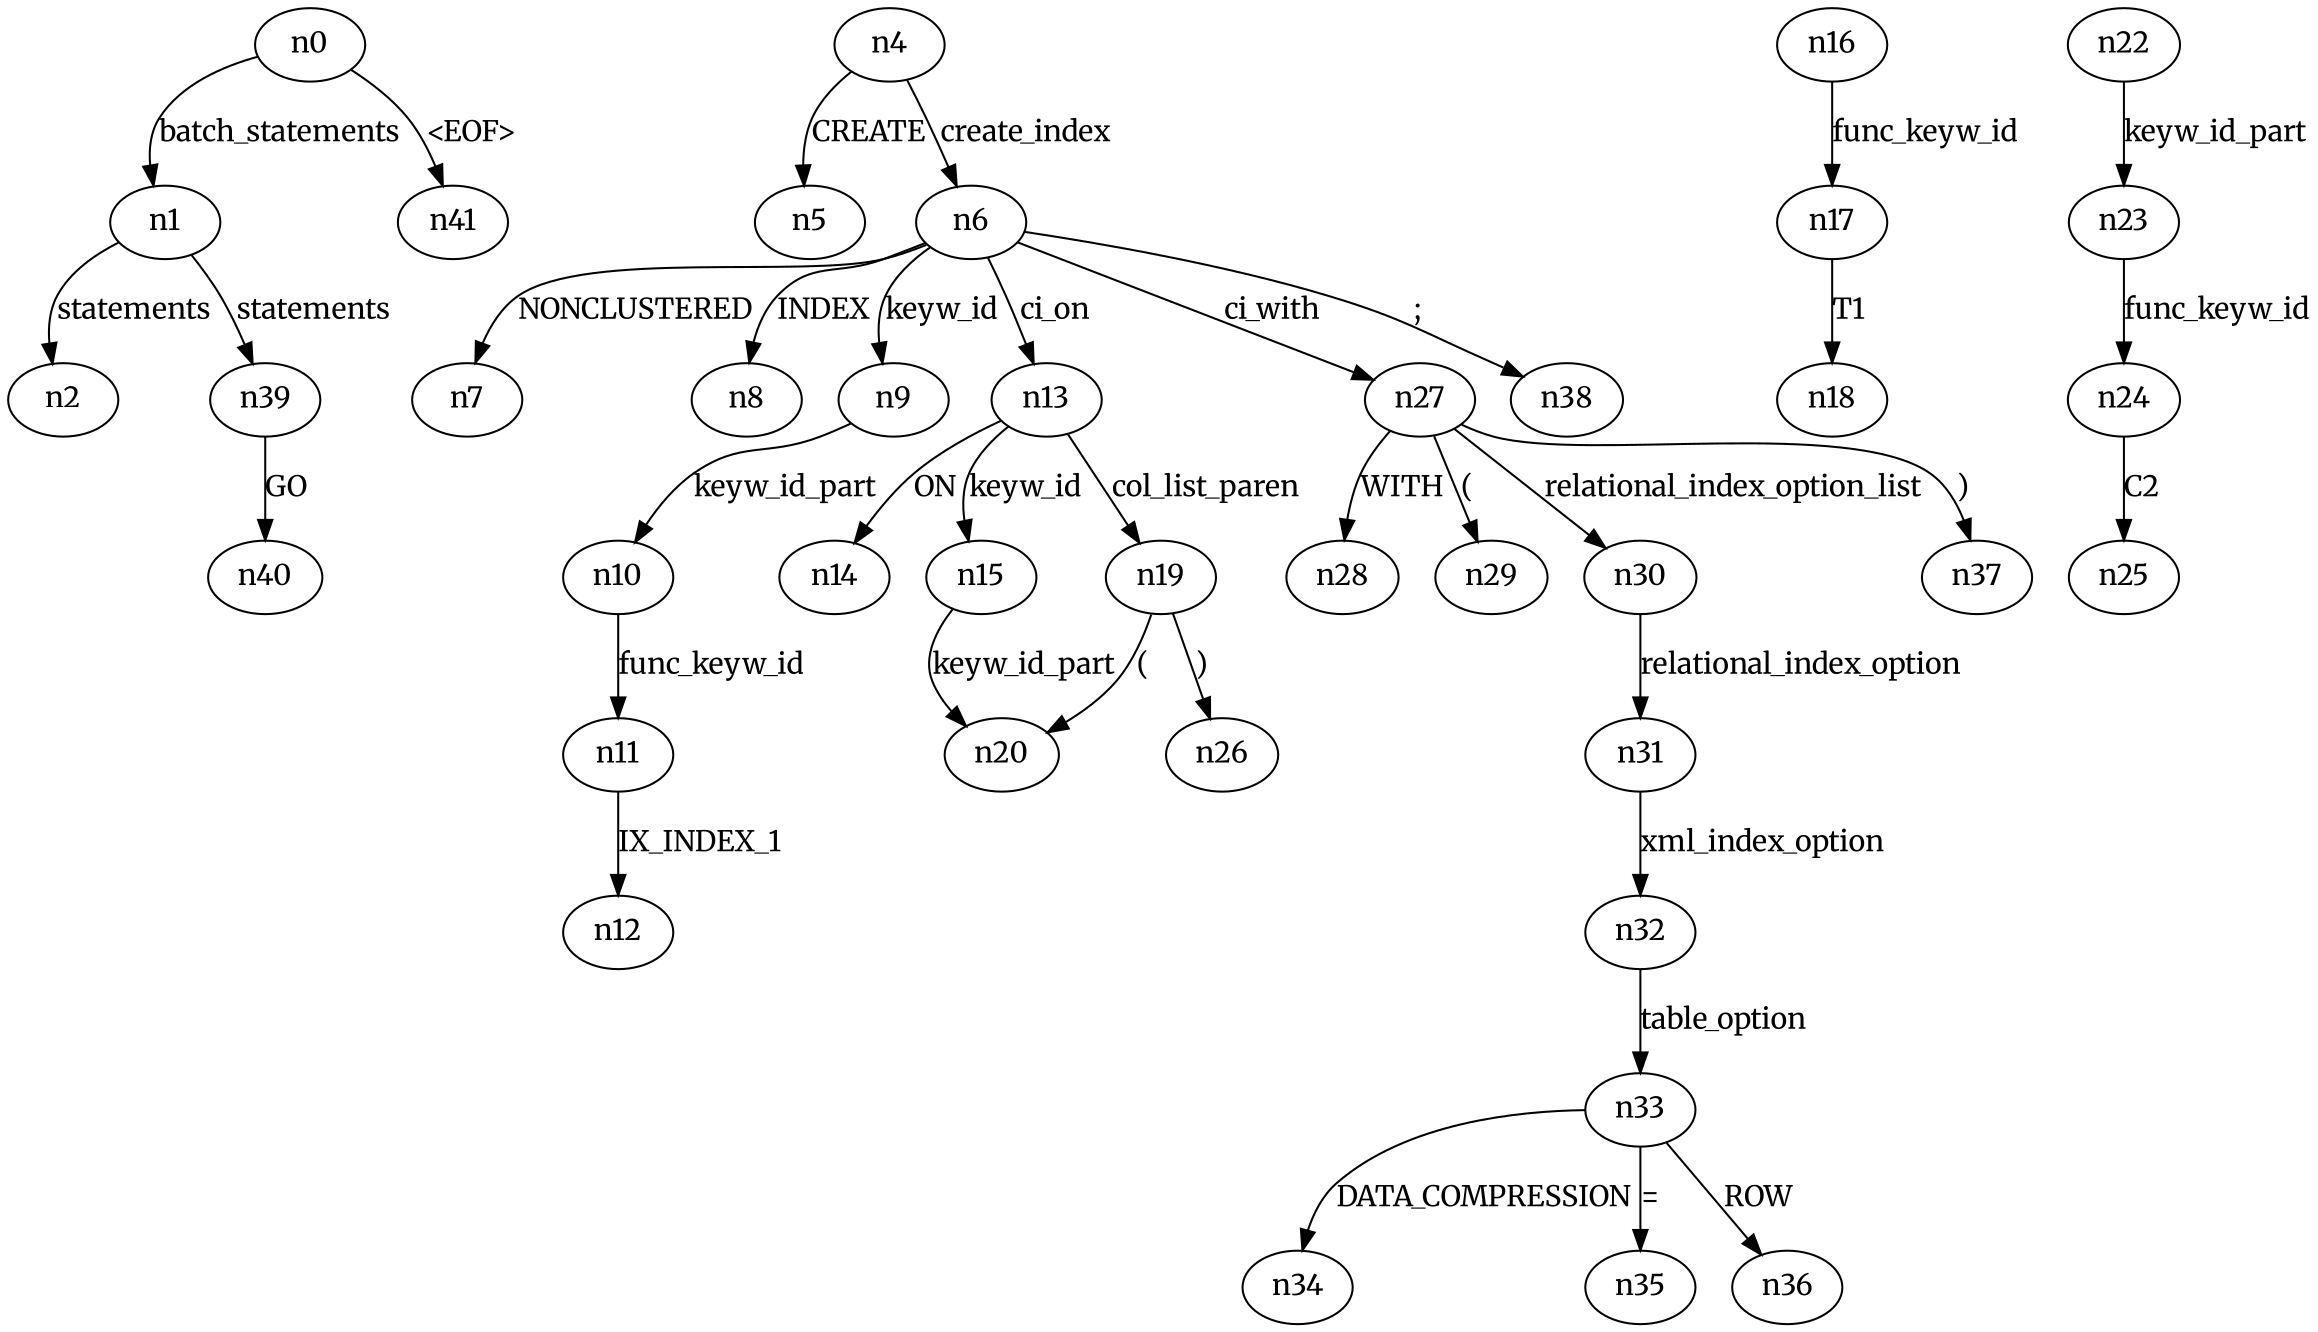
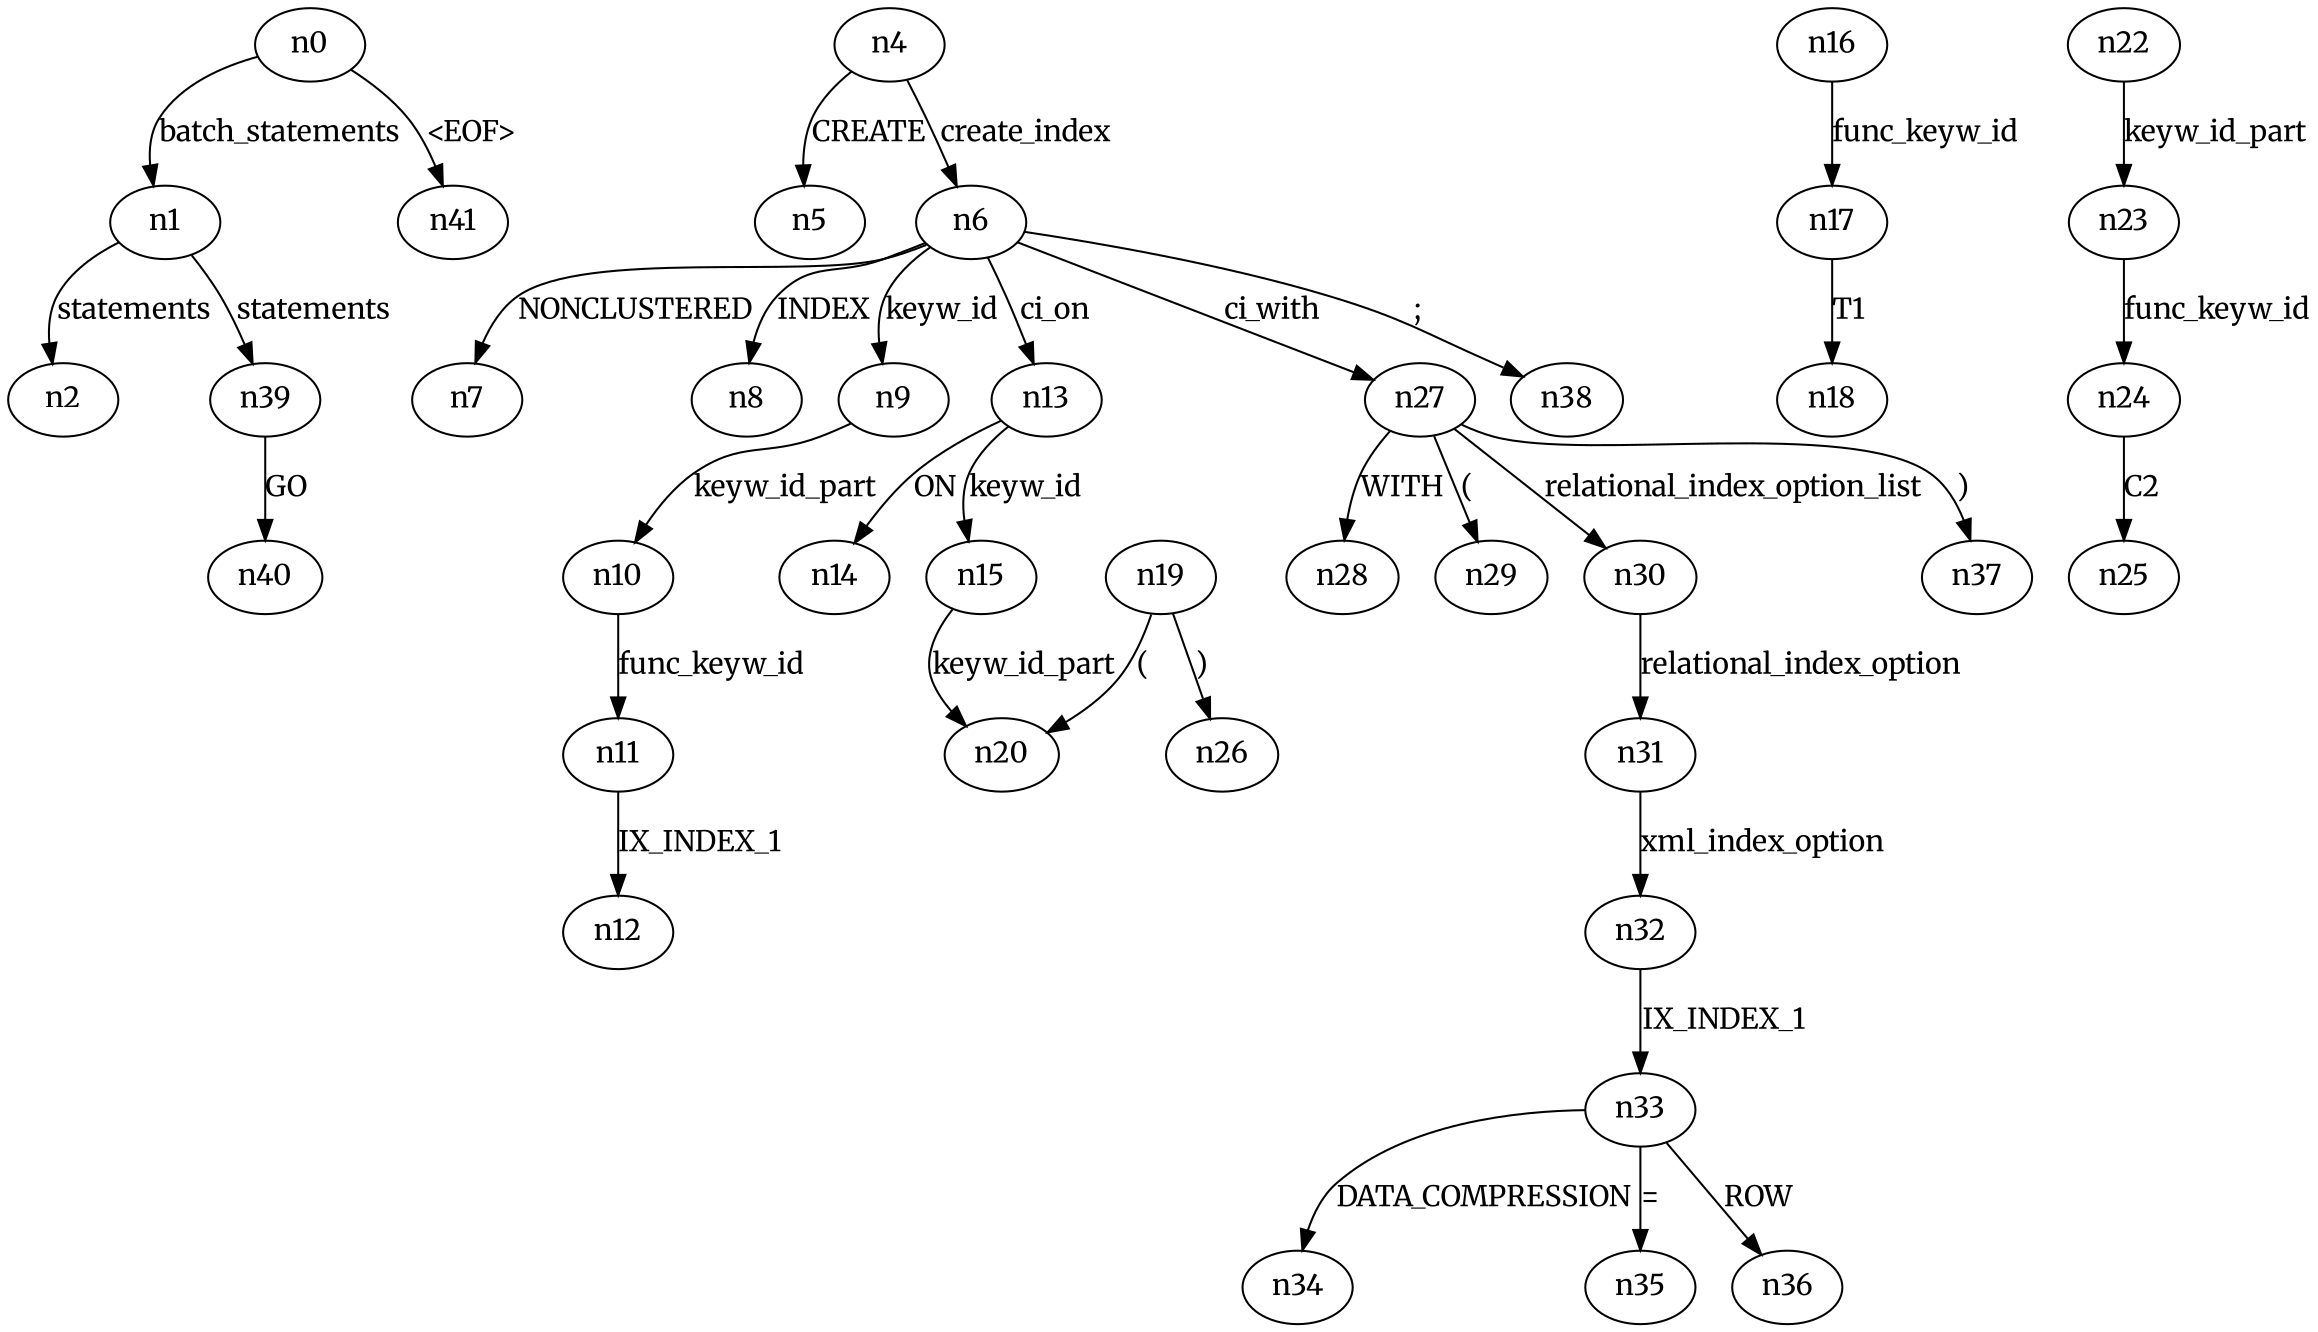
  digraph {
    fontname=Merriweather
    node [fontname=Merriweather]
    edge [fontname=Merriweather]
    n0
    n1
    n41
    n2
    n39
    n40
    n4
    n5
    n6
    n7
    n8
    n9
    n13
    n27
    n38
    n10
    n14
    n15
    n19
    n28
    n29
    n30
    n37
    n11
    n12
    n20
    n26
    n16
    n17
    n18
    n22
    n23
    n24
    n25
    n31
    n32
    n33
    n34
    n35
    n36
    n0 -> n1 [label=batch_statements]
    n0 -> n41 [label="<EOF>"]
    n1 -> n2 [label=statements]
    n1 -> n39 [label=statements]
    n39 -> n40 [label=GO]
    n4 -> n5 [label=CREATE]
    n4 -> n6 [label=create_index]
    n6 -> n7 [label=NONCLUSTERED]
    n6 -> n8 [label=INDEX]
    n6 -> n9 [label=keyw_id]
    n6 -> n13 [label=ci_on]
    n6 -> n27 [label=ci_with]
    n6 -> n38 [label=";"]
    n9 -> n10 [label=keyw_id_part]
    n13 -> n14 [label=ON]
    n13 -> n15 [label=keyw_id]
-   n13 -> n19 [label=col_list_paren]
    n27 -> n28 [label=WITH]
    n27 -> n29 [label="("]
    n27 -> n30 [label=relational_index_option_list]
    n27 -> n37 [label=")"]
    n10 -> n11 [label=func_keyw_id]
    n15 -> n20 [label=keyw_id_part]
    n19 -> n20 [label="("]
    n19 -> n26 [label=")"]
    n30 -> n31 [label=relational_index_option]
    n11 -> n12 [label=IX_INDEX_1]
    n16 -> n17 [label=func_keyw_id]
    n17 -> n18 [label=T1]
    n22 -> n23 [label=keyw_id_part]
    n23 -> n24 [label=func_keyw_id]
    n24 -> n25 [label=C2]
    n31 -> n32 [label=xml_index_option]
-   n32 -> n33 [label=table_option]
+   n32 -> n33 [label=IX_INDEX_1]
    n33 -> n34 [label=DATA_COMPRESSION]
    n33 -> n35 [label="="]
    n33 -> n36 [label=ROW]
  }
